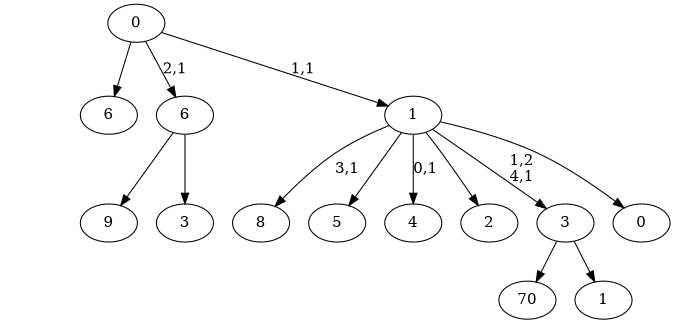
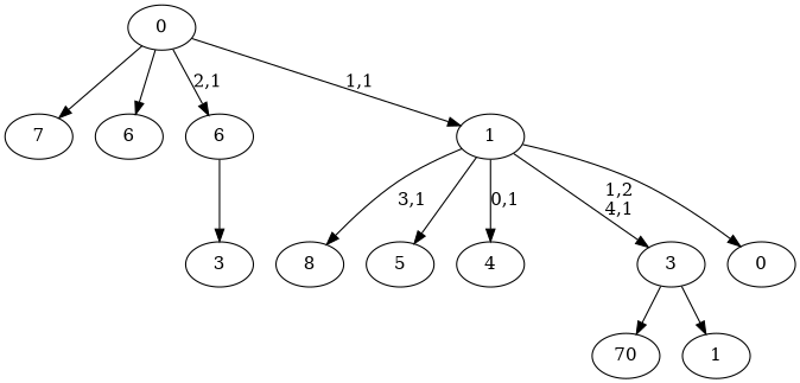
  digraph {
    n1 [label=70]
-   n2 [label=9]
    n3 [label=8]
+   n4 [label=7]
    n5 [label=6]
    n6 [label=5]
    n7 [label=4]
    n8 [label=3]
    6
-   n10 [label=2]
    n11 [label=1]
    3
    n13 [label=0]
    1
    0
-   6 -> n2
    6 -> n8
    3 -> n1
    3 -> n11
    1 -> n3 [label="3,1"]
    1 -> n6
    1 -> n7 [label="0,1"]
-   1 -> n10
    1 -> 3 [label="1,2\n4,1"]
    1 -> n13
+   0 -> n4
    0 -> n5
    0 -> 6 [label="2,1"]
    0 -> 1 [label="1,1"]
  }
